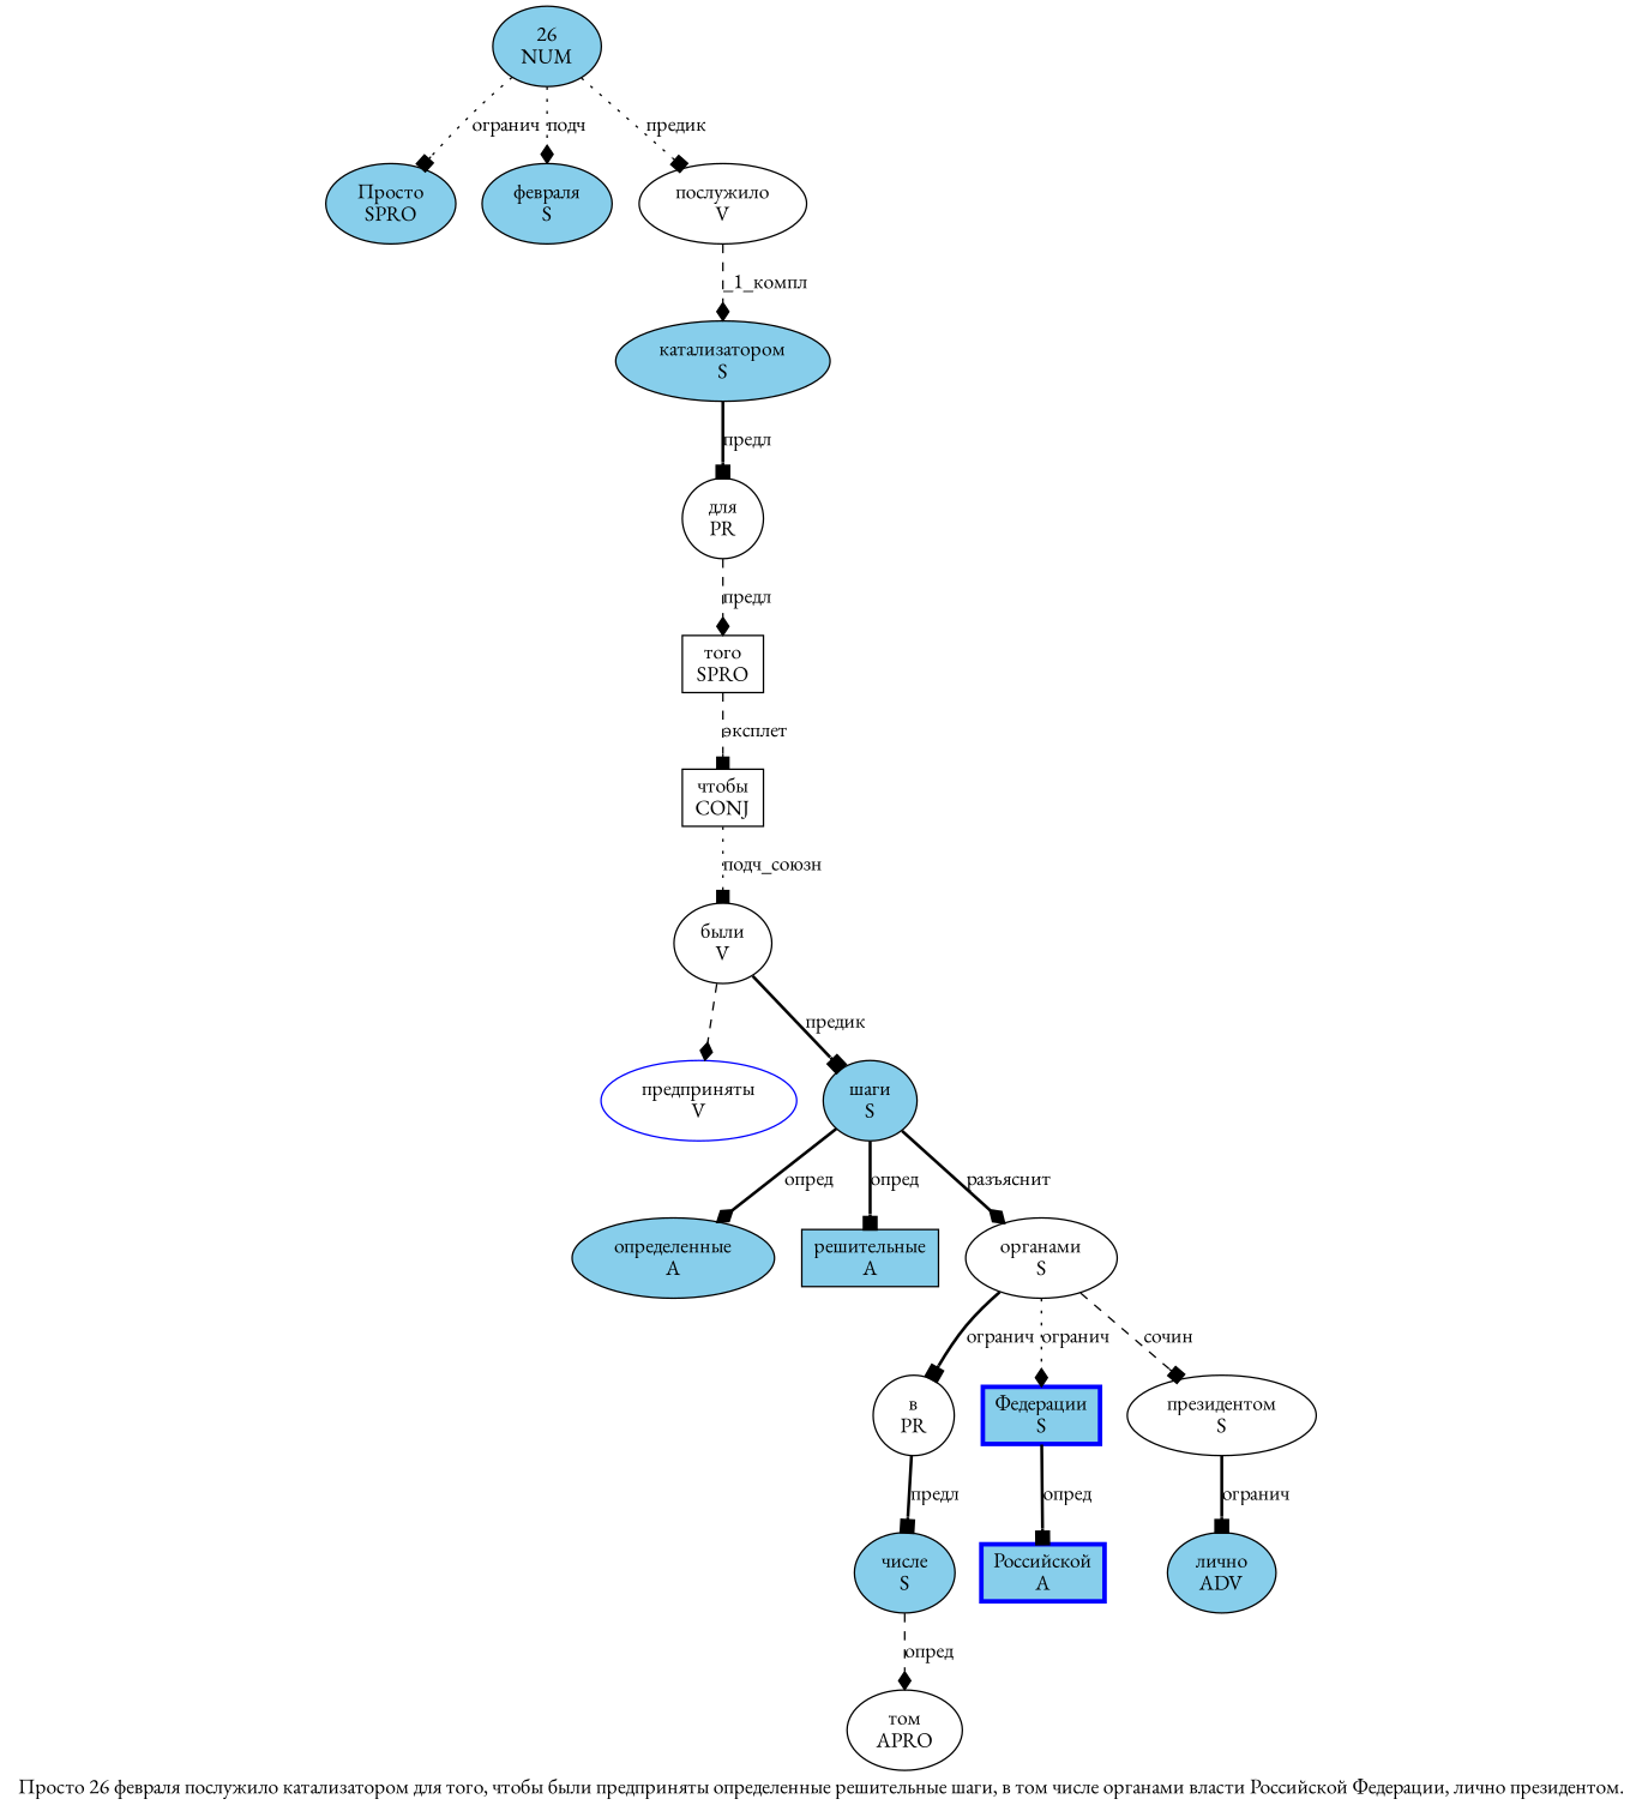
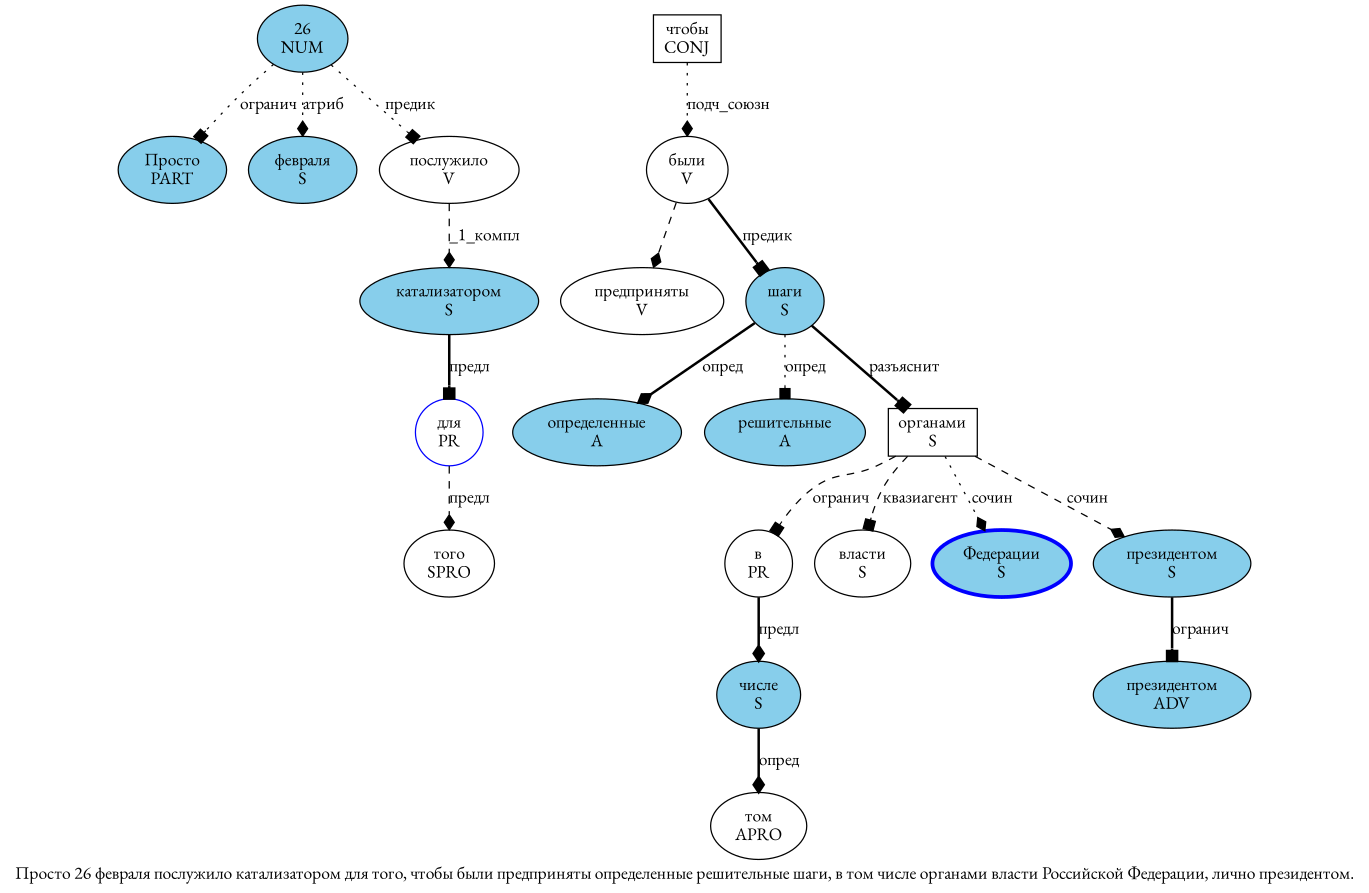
  digraph {
    fontname="EB Garamond"
    label="Просто 26 февраля послужило катализатором для того, чтобы были предприняты определенные решительные шаги, в том числе органами власти Российской Федерации, лично президентом."
    node [fillcolor=skyblue fontname="EB Garamond" penwidth=1 shape=ellipse style=filled]
    edge [arrowhead=box fontname="EB Garamond" style=bold]
-   n1 [label="Просто\nSPRO"]
+   n1 [label="Просто\nPART"]
    n2 [label="26\nNUM"]
    n3 [label="февраля\nS"]
    n4 [fillcolor=white label="послужило\nV"]
    n5 [label="катализатором\nS"]
-   n6 [fillcolor=white label="для\nPR"]
-   n7 [fillcolor=white label="того\nSPRO" shape=box]
+   n6 [fillcolor=white label="для\nPR" color=blue]
+   n7 [fillcolor=white label="того\nSPRO"]
    n8 [fillcolor=white label="чтобы\nCONJ" shape=box]
    n9 [fillcolor=white label="были\nV"]
-   n10 [fillcolor=white label="предприняты\nV" color=blue]
+   n10 [fillcolor=white label="предприняты\nV"]
    n11 [label="шаги\nS"]
    n12 [label="определенные\nA"]
-   n13 [label="решительные\nA" shape=box]
-   n14 [fillcolor=white label="органами\nS"]
+   n13 [label="решительные\nA"]
+   n14 [fillcolor=white label="органами\nS" shape=box]
    n15 [fillcolor=white label="в\nPR"]
-   n17 [color=blue label="Федерации\nS" penwidth=3 shape=box]
-   n18 [fillcolor=white label="президентом\nS"]
+   n16 [fillcolor=white label="власти\nS"]
+   n17 [color=blue label="Федерации\nS" penwidth=3]
+   n18 [label="президентом\nS"]
    n19 [label="числе\nS"]
    n20 [fillcolor=white label="том\nAPRO"]
-   n21 [color=blue label="Российской\nA" penwidth=3 shape=box]
-   n22 [label="лично\nADV"]
+   n22 [label="президентом\nADV"]
    n2 -> n1 [label="огранич" style=dotted]
-   n2 -> n3 [arrowhead=diamond label="подч" style=dotted]
+   n2 -> n3 [arrowhead=diamond label="атриб" style=dotted]
    n2 -> n4 [label="предик" style=dotted]
    n4 -> n5 [arrowhead=diamond label="_1_компл" style=dashed]
    n5 -> n6 [label="предл"]
    n6 -> n7 [arrowhead=diamond label="предл" style=dashed]
-   n7 -> n8 [label="эксплет" style=dashed]
-   n8 -> n9 [label="подч_союзн" style=dotted]
+   n8 -> n9 [arrowhead=diamond label="подч_союзн" style=dotted]
    n9 -> n10 [arrowhead=diamond style=dashed]
    n9 -> n11 [label="предик"]
    n11 -> n12 [arrowhead=diamond label="опред"]
-   n11 -> n13 [label="опред"]
-   n11 -> n14 [arrowhead=diamond label="разъяснит"]
-   n14 -> n15 [label="огранич"]
-   n14 -> n17 [arrowhead=diamond label="огранич" style=dotted]
-   n14 -> n18 [label="сочин" style=dashed]
-   n15 -> n19 [label="предл"]
-   n17 -> n21 [label="опред"]
+   n11 -> n13 [label="опред" style=dotted]
+   n11 -> n14 [label="разъяснит"]
+   n14 -> n15 [label="огранич" style=dashed]
+   n14 -> n16 [label="квазиагент" style=dashed]
+   n14 -> n17 [arrowhead=diamond label="сочин" style=dotted]
+   n14 -> n18 [arrowhead=diamond label="сочин" style=dashed]
+   n15 -> n19 [arrowhead=diamond label="предл"]
    n18 -> n22 [label="огранич"]
-   n19 -> n20 [arrowhead=diamond label="опред" style=dashed]
+   n19 -> n20 [arrowhead=diamond label="опред"]
  }
